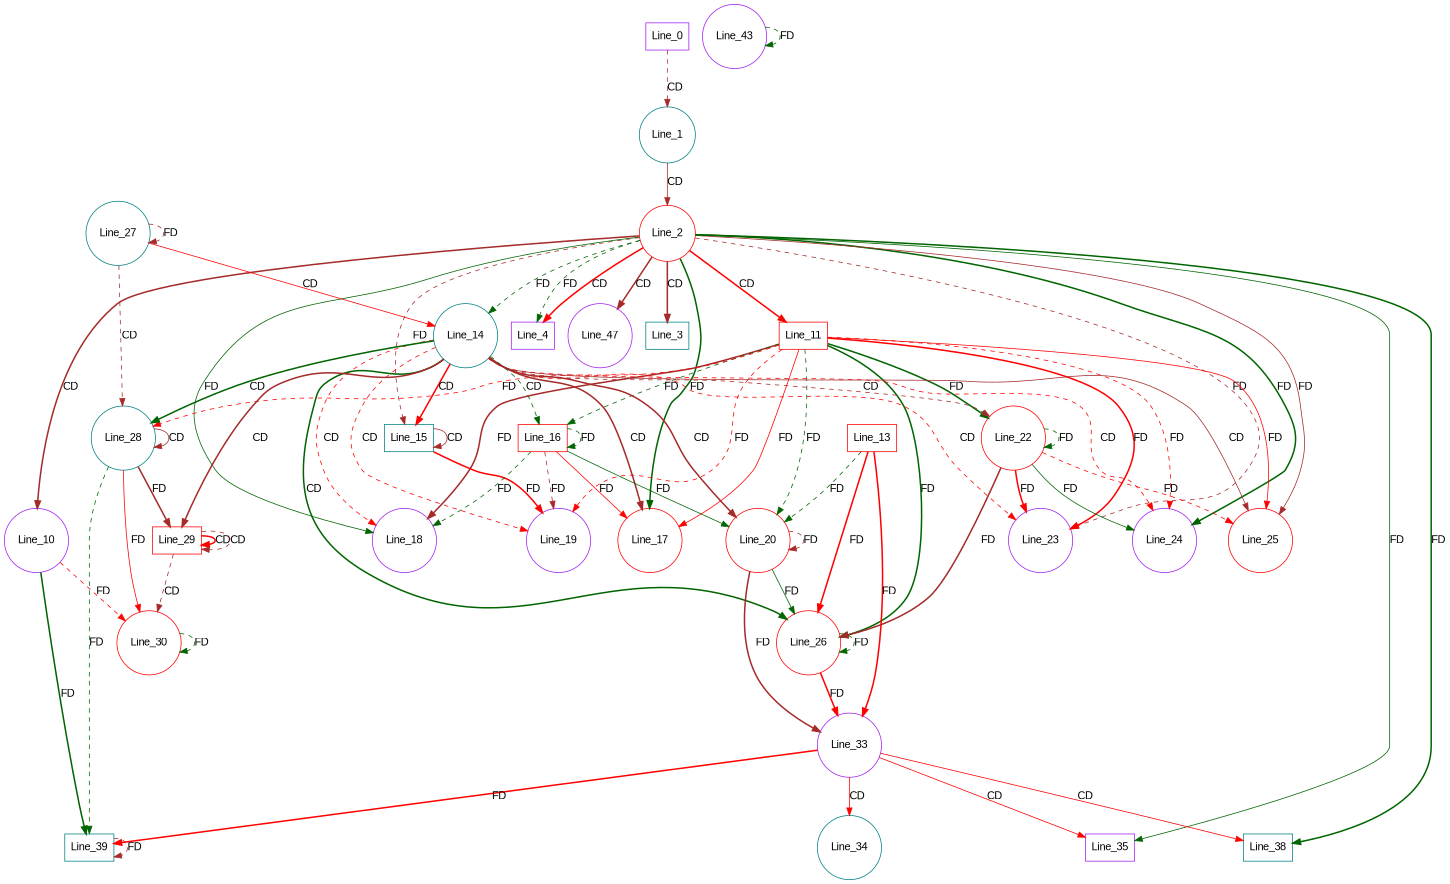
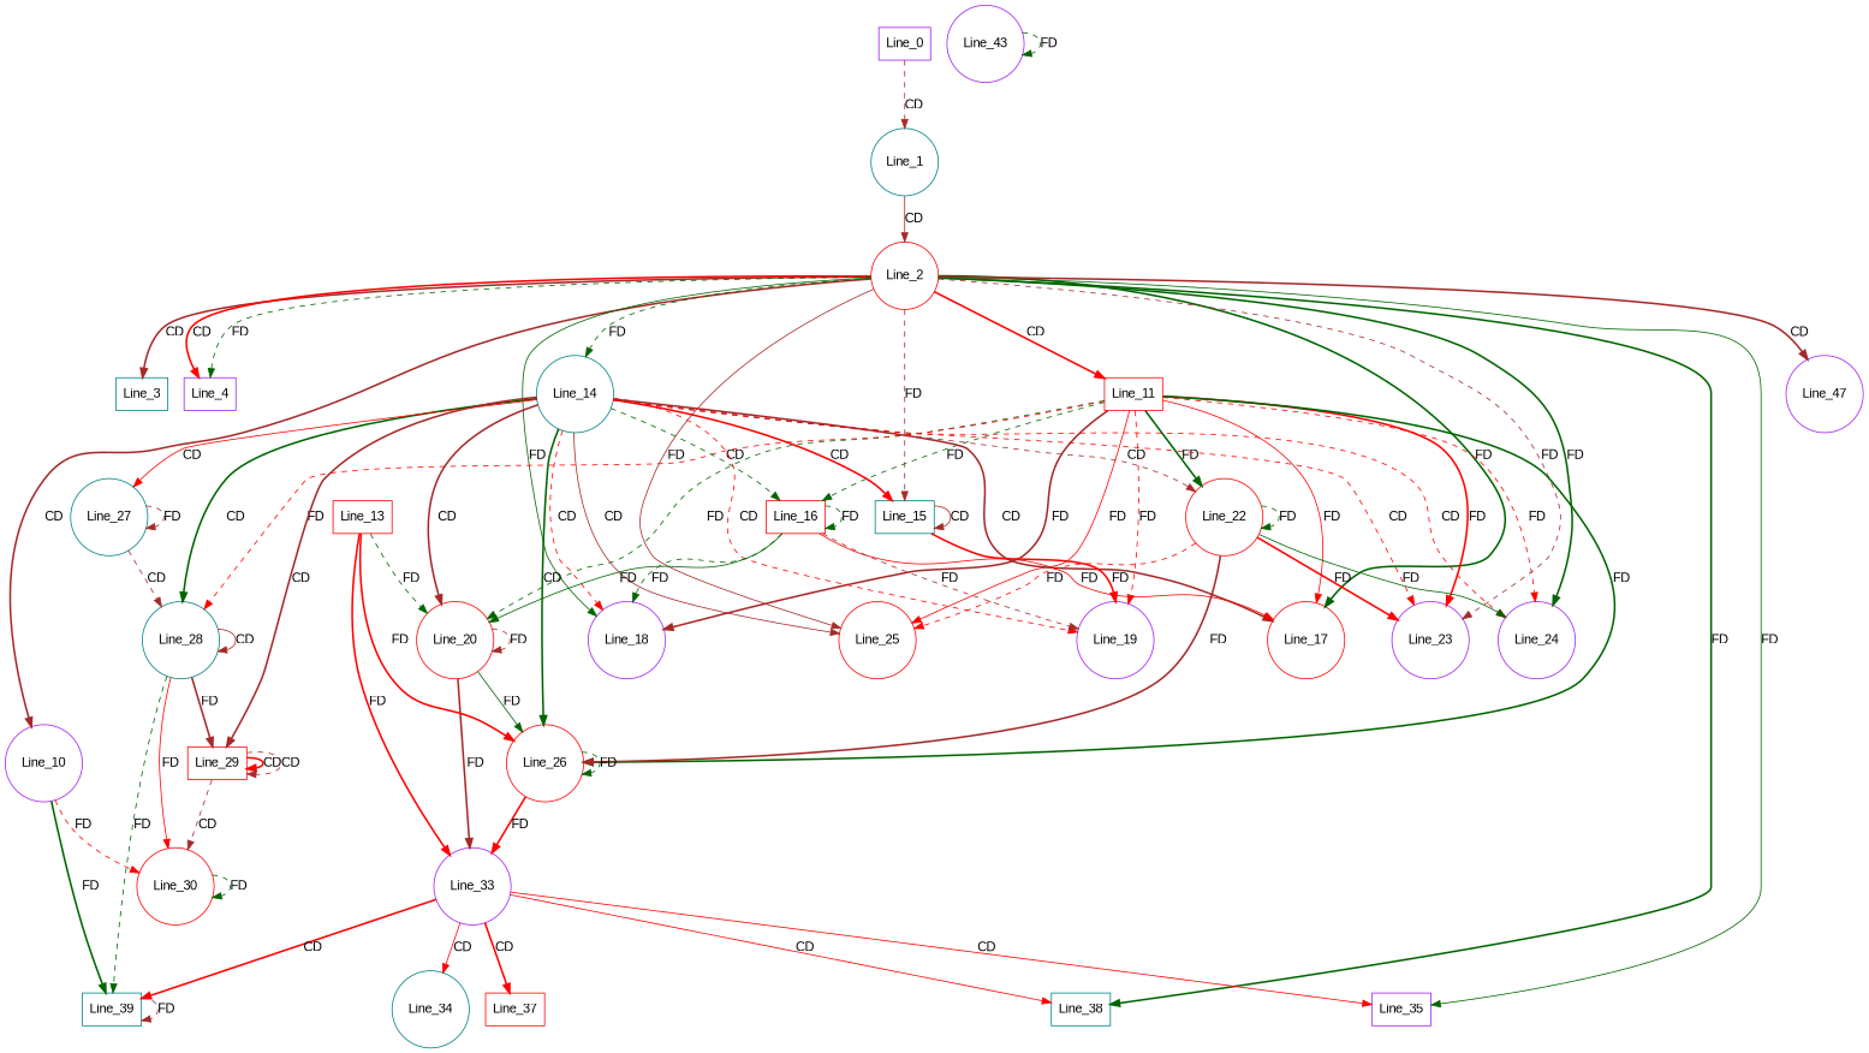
  digraph {
    fontname="Liberation Sans"
    node [color=red fontname="Liberation Sans" shape=circle]
    edge [color=red fontname="Liberation Sans" style=dashed]
    Line_0 [color=purple shape=box]
    Line_1 [color=teal]
    Line_2
    Line_3 [color=teal shape=box]
    Line_4 [color=purple shape=box]
    Line_10 [color=purple]
    Line_11 [shape=box]
    Line_14 [color=teal]
    Line_15 [color=teal shape=box]
    Line_17
    Line_18 [color=purple]
    Line_23 [color=purple]
    Line_24 [color=purple]
    Line_25
    Line_35 [color=purple shape=box]
    Line_38 [color=teal shape=box]
    Line_47 [color=purple]
    Line_30
    Line_39 [color=teal shape=box]
    Line_16 [shape=box]
    Line_19 [color=purple]
    Line_20
    Line_22
    Line_26
    Line_28 [color=teal]
    Line_27 [color=teal]
    Line_29 [shape=box]
    Line_33 [color=purple]
    Line_34 [color=teal]
+   Line_37 [shape=box]
    Line_13 [shape=box]
    Line_43 [color=purple]
    Line_0 -> Line_1 [color=brown label=CD]
    Line_1 -> Line_2 [color=brown label=CD style=solid]
    Line_2 -> Line_3 [color=brown label=CD style=bold]
    Line_2 -> Line_4 [label=CD style=bold]
    Line_2 -> Line_4 [color=darkgreen label=FD]
    Line_2 -> Line_10 [color=brown label=CD style=bold]
    Line_2 -> Line_11 [label=CD style=bold]
    Line_2 -> Line_14 [color=darkgreen label=FD]
    Line_2 -> Line_15 [color=brown label=FD]
    Line_2 -> Line_17 [color=darkgreen label=FD style=bold]
    Line_2 -> Line_18 [color=darkgreen label=FD style=solid]
    Line_2 -> Line_23 [color=brown label=FD]
    Line_2 -> Line_24 [color=darkgreen label=FD style=bold]
    Line_2 -> Line_25 [color=brown label=FD style=solid]
    Line_2 -> Line_35 [color=darkgreen label=FD style=solid]
    Line_2 -> Line_38 [color=darkgreen label=FD style=bold]
    Line_2 -> Line_47 [color=brown label=CD style=bold]
    Line_10 -> Line_30 [label=FD]
    Line_10 -> Line_39 [color=darkgreen label=FD style=bold]
    Line_11 -> Line_17 [label=FD style=solid]
    Line_11 -> Line_18 [color=brown label=FD style=bold]
    Line_11 -> Line_23 [label=FD style=bold]
    Line_11 -> Line_24 [label=FD]
    Line_11 -> Line_25 [label=FD style=solid]
    Line_11 -> Line_16 [color=darkgreen label=FD]
    Line_11 -> Line_19 [label=FD]
    Line_11 -> Line_20 [color=darkgreen label=FD]
    Line_11 -> Line_22 [color=darkgreen label=FD style=bold]
    Line_11 -> Line_26 [color=darkgreen label=FD style=bold]
    Line_11 -> Line_28 [label=FD]
    Line_14 -> Line_15 [label=CD style=bold]
    Line_14 -> Line_17 [color=brown label=CD style=bold]
    Line_14 -> Line_18 [label=CD]
    Line_14 -> Line_23 [label=CD]
    Line_14 -> Line_24 [label=CD]
    Line_14 -> Line_25 [color=brown label=CD style=solid]
    Line_14 -> Line_16 [color=darkgreen label=CD]
    Line_14 -> Line_19 [label=CD]
    Line_14 -> Line_20 [color=brown label=CD style=bold]
    Line_14 -> Line_22 [color=brown label=CD]
    Line_14 -> Line_26 [color=darkgreen label=CD style=bold]
    Line_14 -> Line_28 [color=darkgreen label=CD style=bold]
-   Line_27 -> Line_14 [label=CD style=solid]
+   Line_14 -> Line_27 [label=CD style=solid]
    Line_14 -> Line_29 [color=brown label=CD style=bold]
    Line_15 -> Line_15 [color=brown label=CD style=solid]
    Line_15 -> Line_19 [label=FD style=bold]
    Line_30 -> Line_30 [color=darkgreen label=FD]
    Line_39 -> Line_39 [color=brown label=FD]
    Line_16 -> Line_17 [label=FD style=solid]
    Line_16 -> Line_18 [color=darkgreen label=FD]
    Line_16 -> Line_16 [color=darkgreen label=FD]
    Line_16 -> Line_19 [color=brown label=FD]
    Line_16 -> Line_20 [color=darkgreen label=FD style=solid]
    Line_20 -> Line_20 [color=brown label=FD]
    Line_20 -> Line_26 [color=darkgreen label=FD style=solid]
    Line_20 -> Line_33 [color=brown label=FD style=bold]
    Line_22 -> Line_23 [label=FD style=bold]
    Line_22 -> Line_24 [color=darkgreen label=FD style=solid]
    Line_22 -> Line_25 [label=FD]
    Line_22 -> Line_22 [color=darkgreen label=FD]
    Line_22 -> Line_26 [color=brown label=FD style=bold]
    Line_26 -> Line_26 [color=darkgreen label=FD]
    Line_26 -> Line_33 [label=FD style=bold]
    Line_28 -> Line_30 [label=FD style=solid]
    Line_28 -> Line_39 [color=darkgreen label=FD]
    Line_28 -> Line_28 [color=brown label=CD style=solid]
    Line_28 -> Line_29 [color=brown label=FD style=bold]
    Line_27 -> Line_28 [color=brown label=CD]
    Line_27 -> Line_27 [color=brown label=FD]
    Line_29 -> Line_30 [color=brown label=CD]
    Line_29 -> Line_29 [label=CD style=bold]
    Line_29 -> Line_29 [color=brown label=CD]
    Line_33 -> Line_35 [label=CD style=solid]
    Line_33 -> Line_38 [label=CD style=solid]
-   Line_33 -> Line_39 [label=FD style=bold]
+   Line_33 -> Line_39 [label=CD style=bold]
    Line_33 -> Line_34 [label=CD style=solid]
+   Line_33 -> Line_37 [label=CD style=bold]
    Line_13 -> Line_20 [color=darkgreen label=FD]
    Line_13 -> Line_26 [label=FD style=bold]
    Line_13 -> Line_33 [label=FD style=bold]
    Line_43 -> Line_43 [color=darkgreen label=FD]
  }
